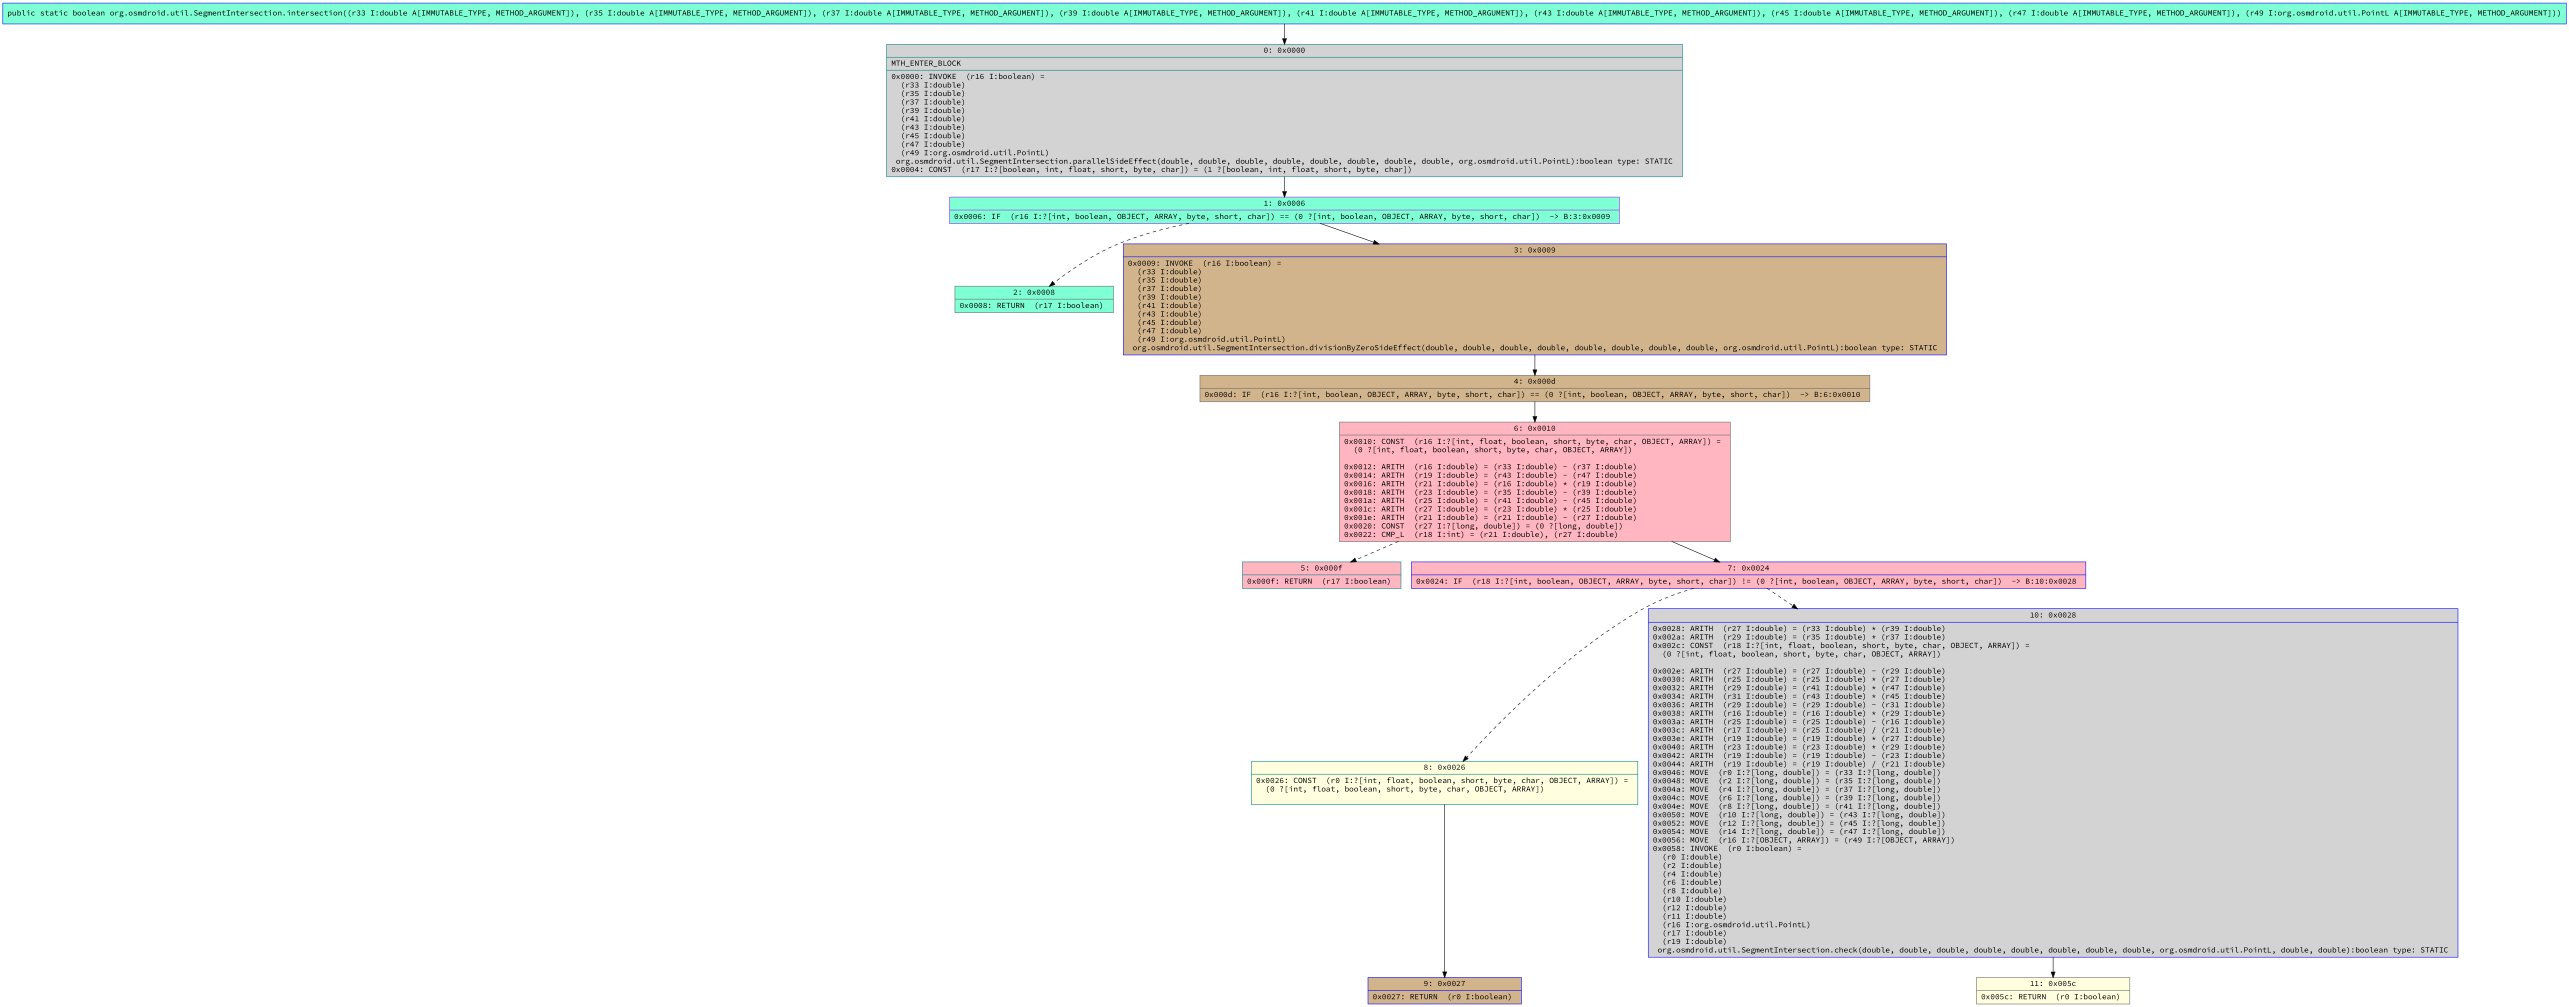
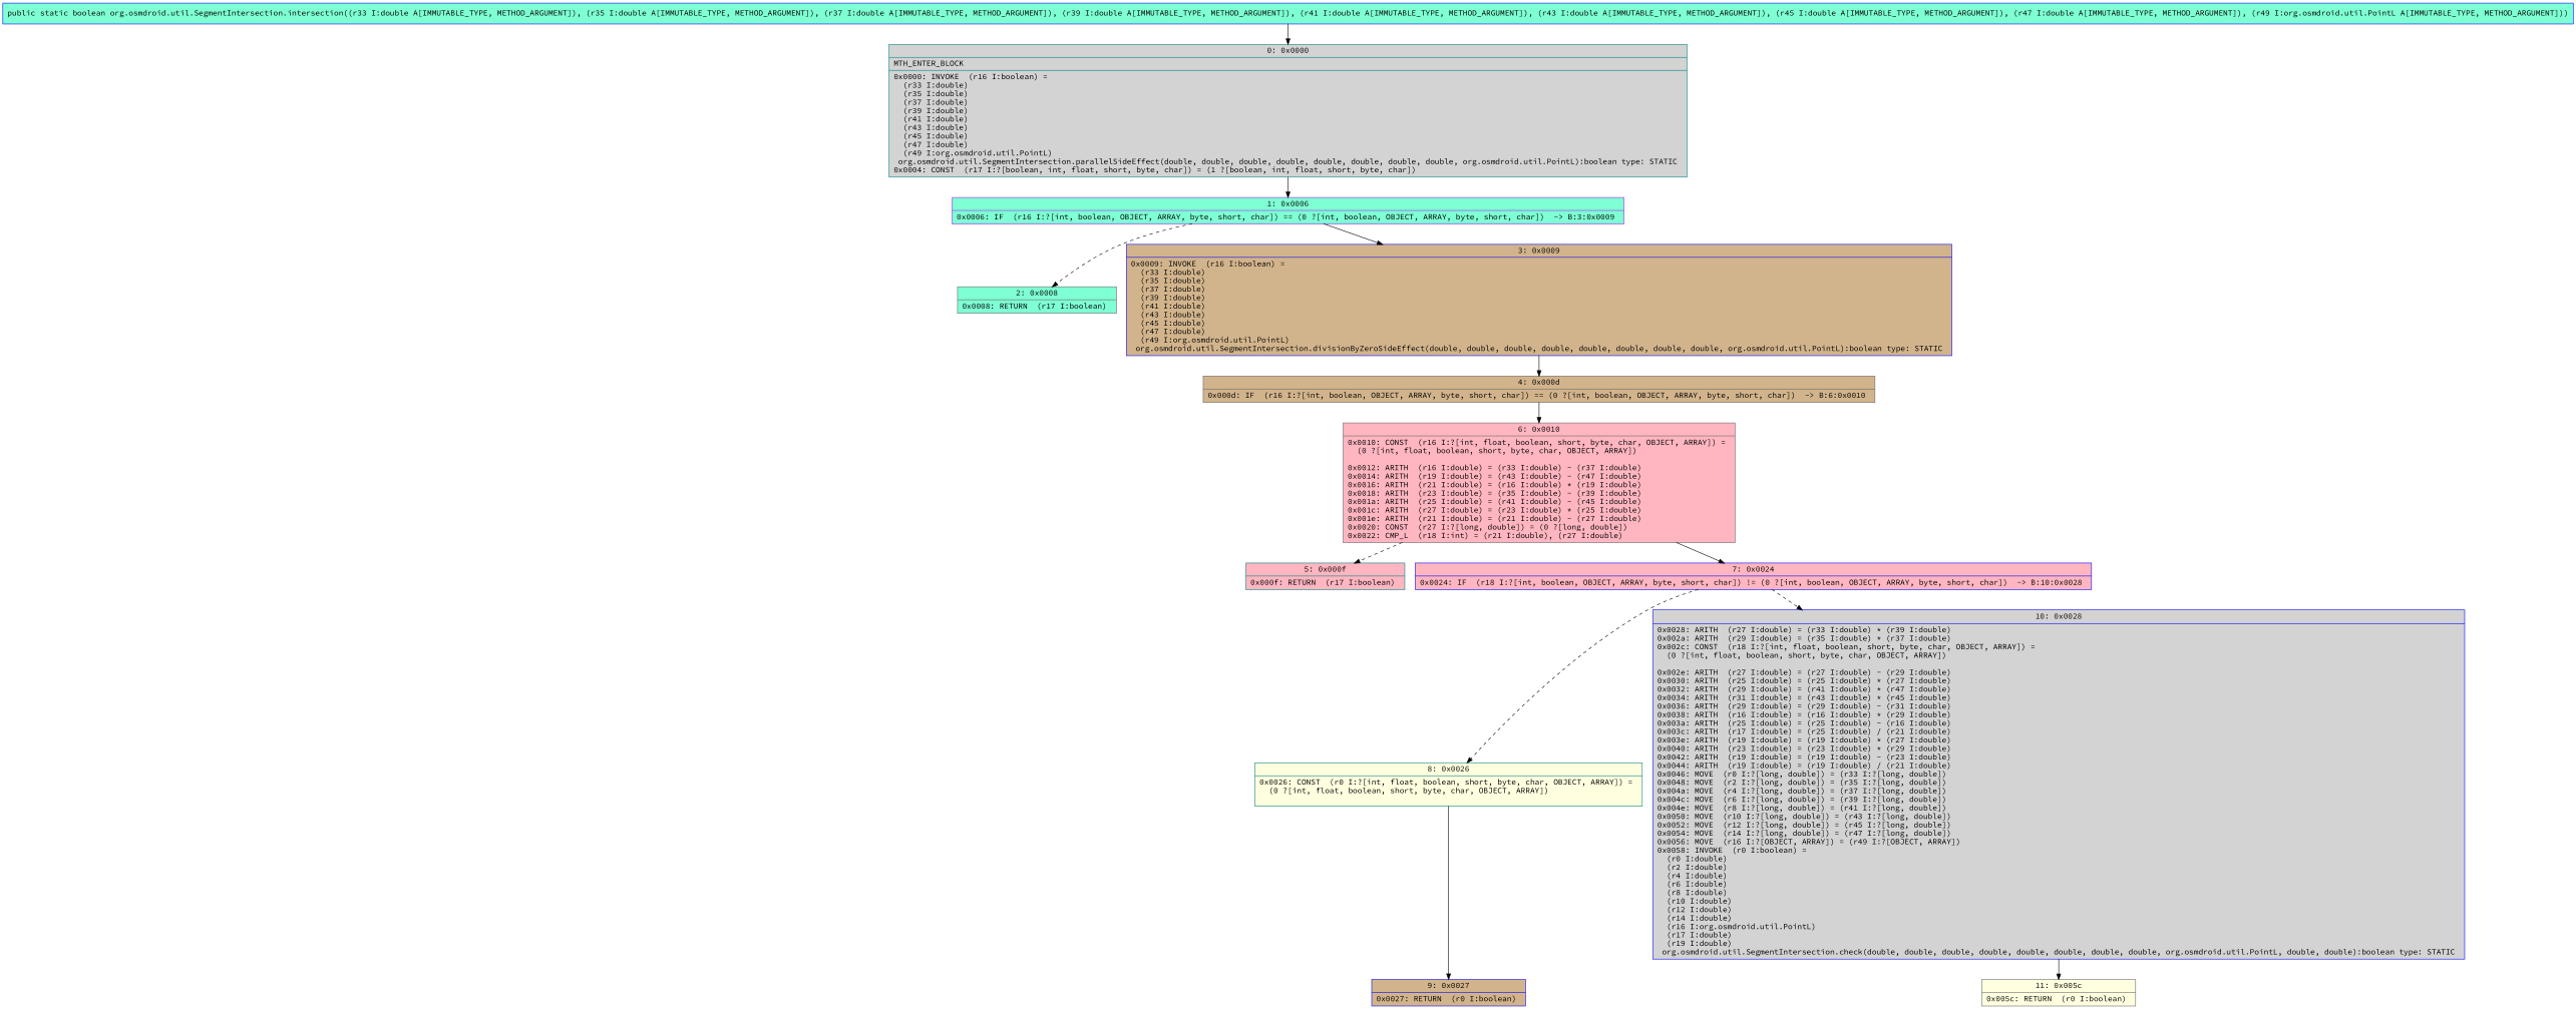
  digraph {
    fontname="Source Code Pro"
    node [color=blue fillcolor=aquamarine fontname="Source Code Pro" shape=record style=filled]
    edge [fontname="Source Code Pro"]
    n1 [color=teal fillcolor=lightgrey label="{0\:\ 0x0000|MTH_ENTER_BLOCK\l|0x0000: INVOKE  (r16 I:boolean) = \l  (r33 I:double)\l  (r35 I:double)\l  (r37 I:double)\l  (r39 I:double)\l  (r41 I:double)\l  (r43 I:double)\l  (r45 I:double)\l  (r47 I:double)\l  (r49 I:org.osmdroid.util.PointL)\l org.osmdroid.util.SegmentIntersection.parallelSideEffect(double, double, double, double, double, double, double, double, org.osmdroid.util.PointL):boolean type: STATIC \l0x0004: CONST  (r17 I:?[boolean, int, float, short, byte, char]) = (1 ?[boolean, int, float, short, byte, char]) \l}"]
    n2 [color=purple label="{1\:\ 0x0006|0x0006: IF  (r16 I:?[int, boolean, OBJECT, ARRAY, byte, short, char]) == (0 ?[int, boolean, OBJECT, ARRAY, byte, short, char])  \-\> B:3:0x0009 \l}"]
    n3 [color=gray40 label="{2\:\ 0x0008|0x0008: RETURN  (r17 I:boolean) \l}"]
    n4 [fillcolor=tan label="{3\:\ 0x0009|0x0009: INVOKE  (r16 I:boolean) = \l  (r33 I:double)\l  (r35 I:double)\l  (r37 I:double)\l  (r39 I:double)\l  (r41 I:double)\l  (r43 I:double)\l  (r45 I:double)\l  (r47 I:double)\l  (r49 I:org.osmdroid.util.PointL)\l org.osmdroid.util.SegmentIntersection.divisionByZeroSideEffect(double, double, double, double, double, double, double, double, org.osmdroid.util.PointL):boolean type: STATIC \l}"]
    n5 [color=gray40 fillcolor=tan label="{4\:\ 0x000d|0x000d: IF  (r16 I:?[int, boolean, OBJECT, ARRAY, byte, short, char]) == (0 ?[int, boolean, OBJECT, ARRAY, byte, short, char])  \-\> B:6:0x0010 \l}"]
    n6 [color=gray40 fillcolor=lightpink label="{6\:\ 0x0010|0x0010: CONST  (r16 I:?[int, float, boolean, short, byte, char, OBJECT, ARRAY]) = \l  (0 ?[int, float, boolean, short, byte, char, OBJECT, ARRAY])\l \l0x0012: ARITH  (r16 I:double) = (r33 I:double) \- (r37 I:double) \l0x0014: ARITH  (r19 I:double) = (r43 I:double) \- (r47 I:double) \l0x0016: ARITH  (r21 I:double) = (r16 I:double) * (r19 I:double) \l0x0018: ARITH  (r23 I:double) = (r35 I:double) \- (r39 I:double) \l0x001a: ARITH  (r25 I:double) = (r41 I:double) \- (r45 I:double) \l0x001c: ARITH  (r27 I:double) = (r23 I:double) * (r25 I:double) \l0x001e: ARITH  (r21 I:double) = (r21 I:double) \- (r27 I:double) \l0x0020: CONST  (r27 I:?[long, double]) = (0 ?[long, double]) \l0x0022: CMP_L  (r18 I:int) = (r21 I:double), (r27 I:double) \l}"]
    n7 [color=teal fillcolor=lightpink label="{5\:\ 0x000f|0x000f: RETURN  (r17 I:boolean) \l}"]
    n8 [fillcolor=lightpink label="{7\:\ 0x0024|0x0024: IF  (r18 I:?[int, boolean, OBJECT, ARRAY, byte, short, char]) != (0 ?[int, boolean, OBJECT, ARRAY, byte, short, char])  \-\> B:10:0x0028 \l}"]
    n9 [color=teal fillcolor=lightyellow label="{8\:\ 0x0026|0x0026: CONST  (r0 I:?[int, float, boolean, short, byte, char, OBJECT, ARRAY]) = \l  (0 ?[int, float, boolean, short, byte, char, OBJECT, ARRAY])\l \l}"]
-   n10 [fillcolor=lightgrey label="{10\:\ 0x0028|0x0028: ARITH  (r27 I:double) = (r33 I:double) * (r39 I:double) \l0x002a: ARITH  (r29 I:double) = (r35 I:double) * (r37 I:double) \l0x002c: CONST  (r18 I:?[int, float, boolean, short, byte, char, OBJECT, ARRAY]) = \l  (0 ?[int, float, boolean, short, byte, char, OBJECT, ARRAY])\l \l0x002e: ARITH  (r27 I:double) = (r27 I:double) \- (r29 I:double) \l0x0030: ARITH  (r25 I:double) = (r25 I:double) * (r27 I:double) \l0x0032: ARITH  (r29 I:double) = (r41 I:double) * (r47 I:double) \l0x0034: ARITH  (r31 I:double) = (r43 I:double) * (r45 I:double) \l0x0036: ARITH  (r29 I:double) = (r29 I:double) \- (r31 I:double) \l0x0038: ARITH  (r16 I:double) = (r16 I:double) * (r29 I:double) \l0x003a: ARITH  (r25 I:double) = (r25 I:double) \- (r16 I:double) \l0x003c: ARITH  (r17 I:double) = (r25 I:double) \/ (r21 I:double) \l0x003e: ARITH  (r19 I:double) = (r19 I:double) * (r27 I:double) \l0x0040: ARITH  (r23 I:double) = (r23 I:double) * (r29 I:double) \l0x0042: ARITH  (r19 I:double) = (r19 I:double) \- (r23 I:double) \l0x0044: ARITH  (r19 I:double) = (r19 I:double) \/ (r21 I:double) \l0x0046: MOVE  (r0 I:?[long, double]) = (r33 I:?[long, double]) \l0x0048: MOVE  (r2 I:?[long, double]) = (r35 I:?[long, double]) \l0x004a: MOVE  (r4 I:?[long, double]) = (r37 I:?[long, double]) \l0x004c: MOVE  (r6 I:?[long, double]) = (r39 I:?[long, double]) \l0x004e: MOVE  (r8 I:?[long, double]) = (r41 I:?[long, double]) \l0x0050: MOVE  (r10 I:?[long, double]) = (r43 I:?[long, double]) \l0x0052: MOVE  (r12 I:?[long, double]) = (r45 I:?[long, double]) \l0x0054: MOVE  (r14 I:?[long, double]) = (r47 I:?[long, double]) \l0x0056: MOVE  (r16 I:?[OBJECT, ARRAY]) = (r49 I:?[OBJECT, ARRAY]) \l0x0058: INVOKE  (r0 I:boolean) = \l  (r0 I:double)\l  (r2 I:double)\l  (r4 I:double)\l  (r6 I:double)\l  (r8 I:double)\l  (r10 I:double)\l  (r12 I:double)\l  (r11 I:double)\l  (r16 I:org.osmdroid.util.PointL)\l  (r17 I:double)\l  (r19 I:double)\l org.osmdroid.util.SegmentIntersection.check(double, double, double, double, double, double, double, double, org.osmdroid.util.PointL, double, double):boolean type: STATIC \l}"]
+   n10 [fillcolor=lightgrey label="{10\:\ 0x0028|0x0028: ARITH  (r27 I:double) = (r33 I:double) * (r39 I:double) \l0x002a: ARITH  (r29 I:double) = (r35 I:double) * (r37 I:double) \l0x002c: CONST  (r18 I:?[int, float, boolean, short, byte, char, OBJECT, ARRAY]) = \l  (0 ?[int, float, boolean, short, byte, char, OBJECT, ARRAY])\l \l0x002e: ARITH  (r27 I:double) = (r27 I:double) \- (r29 I:double) \l0x0030: ARITH  (r25 I:double) = (r25 I:double) * (r27 I:double) \l0x0032: ARITH  (r29 I:double) = (r41 I:double) * (r47 I:double) \l0x0034: ARITH  (r31 I:double) = (r43 I:double) * (r45 I:double) \l0x0036: ARITH  (r29 I:double) = (r29 I:double) \- (r31 I:double) \l0x0038: ARITH  (r16 I:double) = (r16 I:double) * (r29 I:double) \l0x003a: ARITH  (r25 I:double) = (r25 I:double) \- (r16 I:double) \l0x003c: ARITH  (r17 I:double) = (r25 I:double) \/ (r21 I:double) \l0x003e: ARITH  (r19 I:double) = (r19 I:double) * (r27 I:double) \l0x0040: ARITH  (r23 I:double) = (r23 I:double) * (r29 I:double) \l0x0042: ARITH  (r19 I:double) = (r19 I:double) \- (r23 I:double) \l0x0044: ARITH  (r19 I:double) = (r19 I:double) \/ (r21 I:double) \l0x0046: MOVE  (r0 I:?[long, double]) = (r33 I:?[long, double]) \l0x0048: MOVE  (r2 I:?[long, double]) = (r35 I:?[long, double]) \l0x004a: MOVE  (r4 I:?[long, double]) = (r37 I:?[long, double]) \l0x004c: MOVE  (r6 I:?[long, double]) = (r39 I:?[long, double]) \l0x004e: MOVE  (r8 I:?[long, double]) = (r41 I:?[long, double]) \l0x0050: MOVE  (r10 I:?[long, double]) = (r43 I:?[long, double]) \l0x0052: MOVE  (r12 I:?[long, double]) = (r45 I:?[long, double]) \l0x0054: MOVE  (r14 I:?[long, double]) = (r47 I:?[long, double]) \l0x0056: MOVE  (r16 I:?[OBJECT, ARRAY]) = (r49 I:?[OBJECT, ARRAY]) \l0x0058: INVOKE  (r0 I:boolean) = \l  (r0 I:double)\l  (r2 I:double)\l  (r4 I:double)\l  (r6 I:double)\l  (r8 I:double)\l  (r10 I:double)\l  (r12 I:double)\l  (r14 I:double)\l  (r16 I:org.osmdroid.util.PointL)\l  (r17 I:double)\l  (r19 I:double)\l org.osmdroid.util.SegmentIntersection.check(double, double, double, double, double, double, double, double, org.osmdroid.util.PointL, double, double):boolean type: STATIC \l}"]
    n11 [fillcolor=tan label="{9\:\ 0x0027|0x0027: RETURN  (r0 I:boolean) \l}"]
    n12 [color=gray40 fillcolor=lightyellow label="{11\:\ 0x005c|0x005c: RETURN  (r0 I:boolean) \l}"]
    n13 [label="{public static boolean org.osmdroid.util.SegmentIntersection.intersection((r33 I:double A[IMMUTABLE_TYPE, METHOD_ARGUMENT]), (r35 I:double A[IMMUTABLE_TYPE, METHOD_ARGUMENT]), (r37 I:double A[IMMUTABLE_TYPE, METHOD_ARGUMENT]), (r39 I:double A[IMMUTABLE_TYPE, METHOD_ARGUMENT]), (r41 I:double A[IMMUTABLE_TYPE, METHOD_ARGUMENT]), (r43 I:double A[IMMUTABLE_TYPE, METHOD_ARGUMENT]), (r45 I:double A[IMMUTABLE_TYPE, METHOD_ARGUMENT]), (r47 I:double A[IMMUTABLE_TYPE, METHOD_ARGUMENT]), (r49 I:org.osmdroid.util.PointL A[IMMUTABLE_TYPE, METHOD_ARGUMENT])) }"]
    n1 -> n2
    n2 -> n3 [style=dashed]
    n2 -> n4
    n4 -> n5
    n5 -> n6
    n6 -> n7 [style=dashed]
    n6 -> n8
    n8 -> n9 [style=dashed]
    n8 -> n10 [style=dashed]
    n9 -> n11
    n10 -> n12
    n13 -> n1
  }
